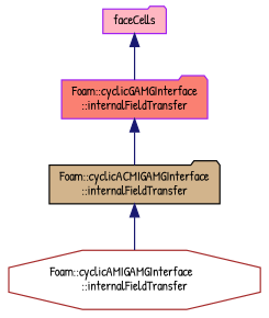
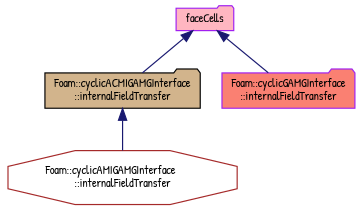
  digraph {
    fontname="Patrick Hand"
    rankdir=TB
    node [color=purple fontname="Patrick Hand" fontsize=10 shape=folder style=filled]
    edge [color=midnightblue dir=back fontname="Patrick Hand" fontsize=10 labelfontname=FreeSans labelfontsize=10 style=solid]
    n1 [fillcolor=lightpink fontcolor=black height=0.2 label=faceCells width=0.4]
    n2 [color=black fillcolor=tan height=0.2 label="Foam::cyclicACMIGAMGInterface\l::internalFieldTransfer" width=0.4]
    n3 [fillcolor=salmon height=0.2 label="Foam::cyclicGAMGInterface\l::internalFieldTransfer" width=0.4]
    n4 [color=brown fillcolor=white height=0.2 label="Foam::cyclicAMIGAMGInterface\l::internalFieldTransfer" shape=octagon width=0.4]
-   n3 -> n2
+   n1 -> n2
    n1 -> n3
    n2 -> n4
  }
